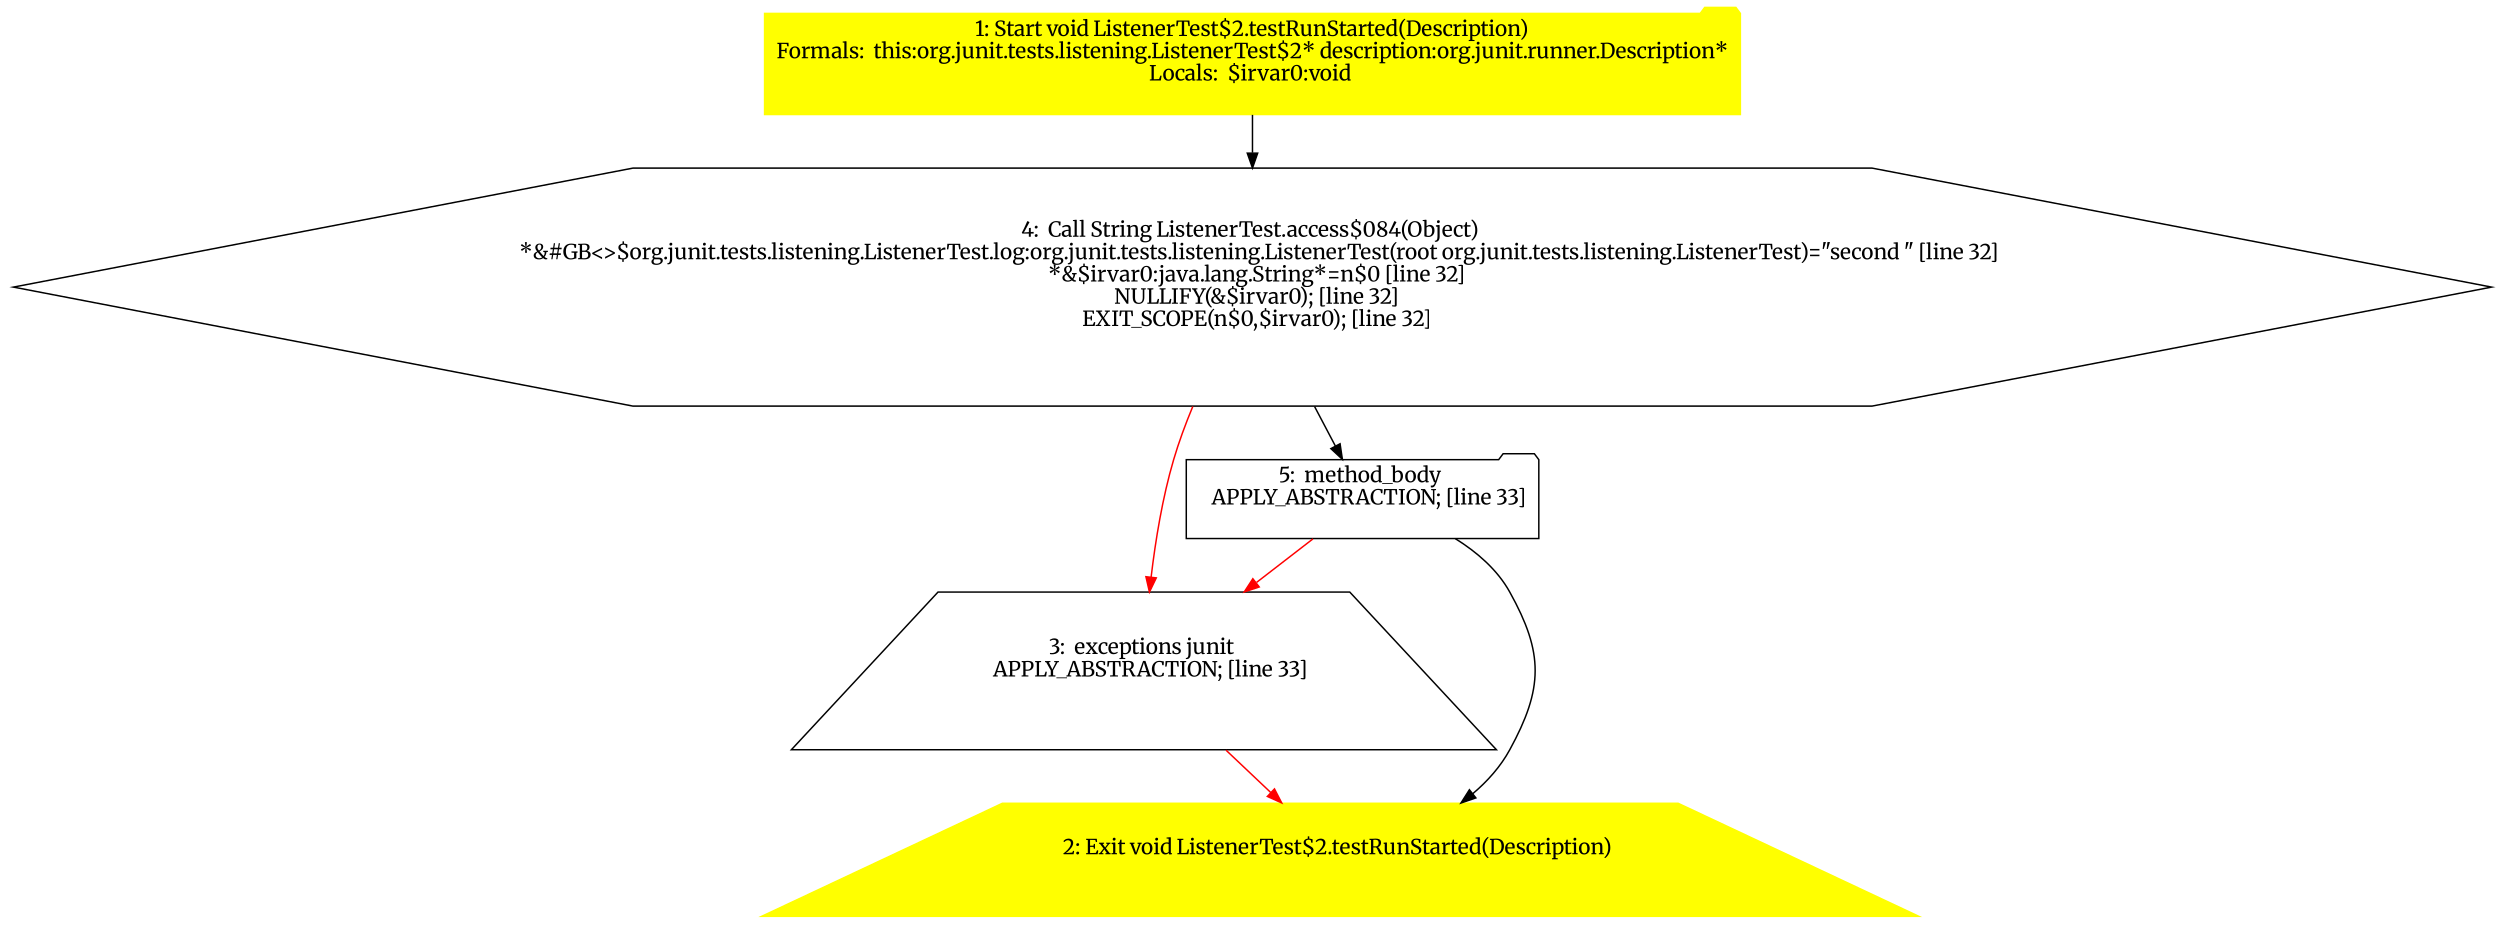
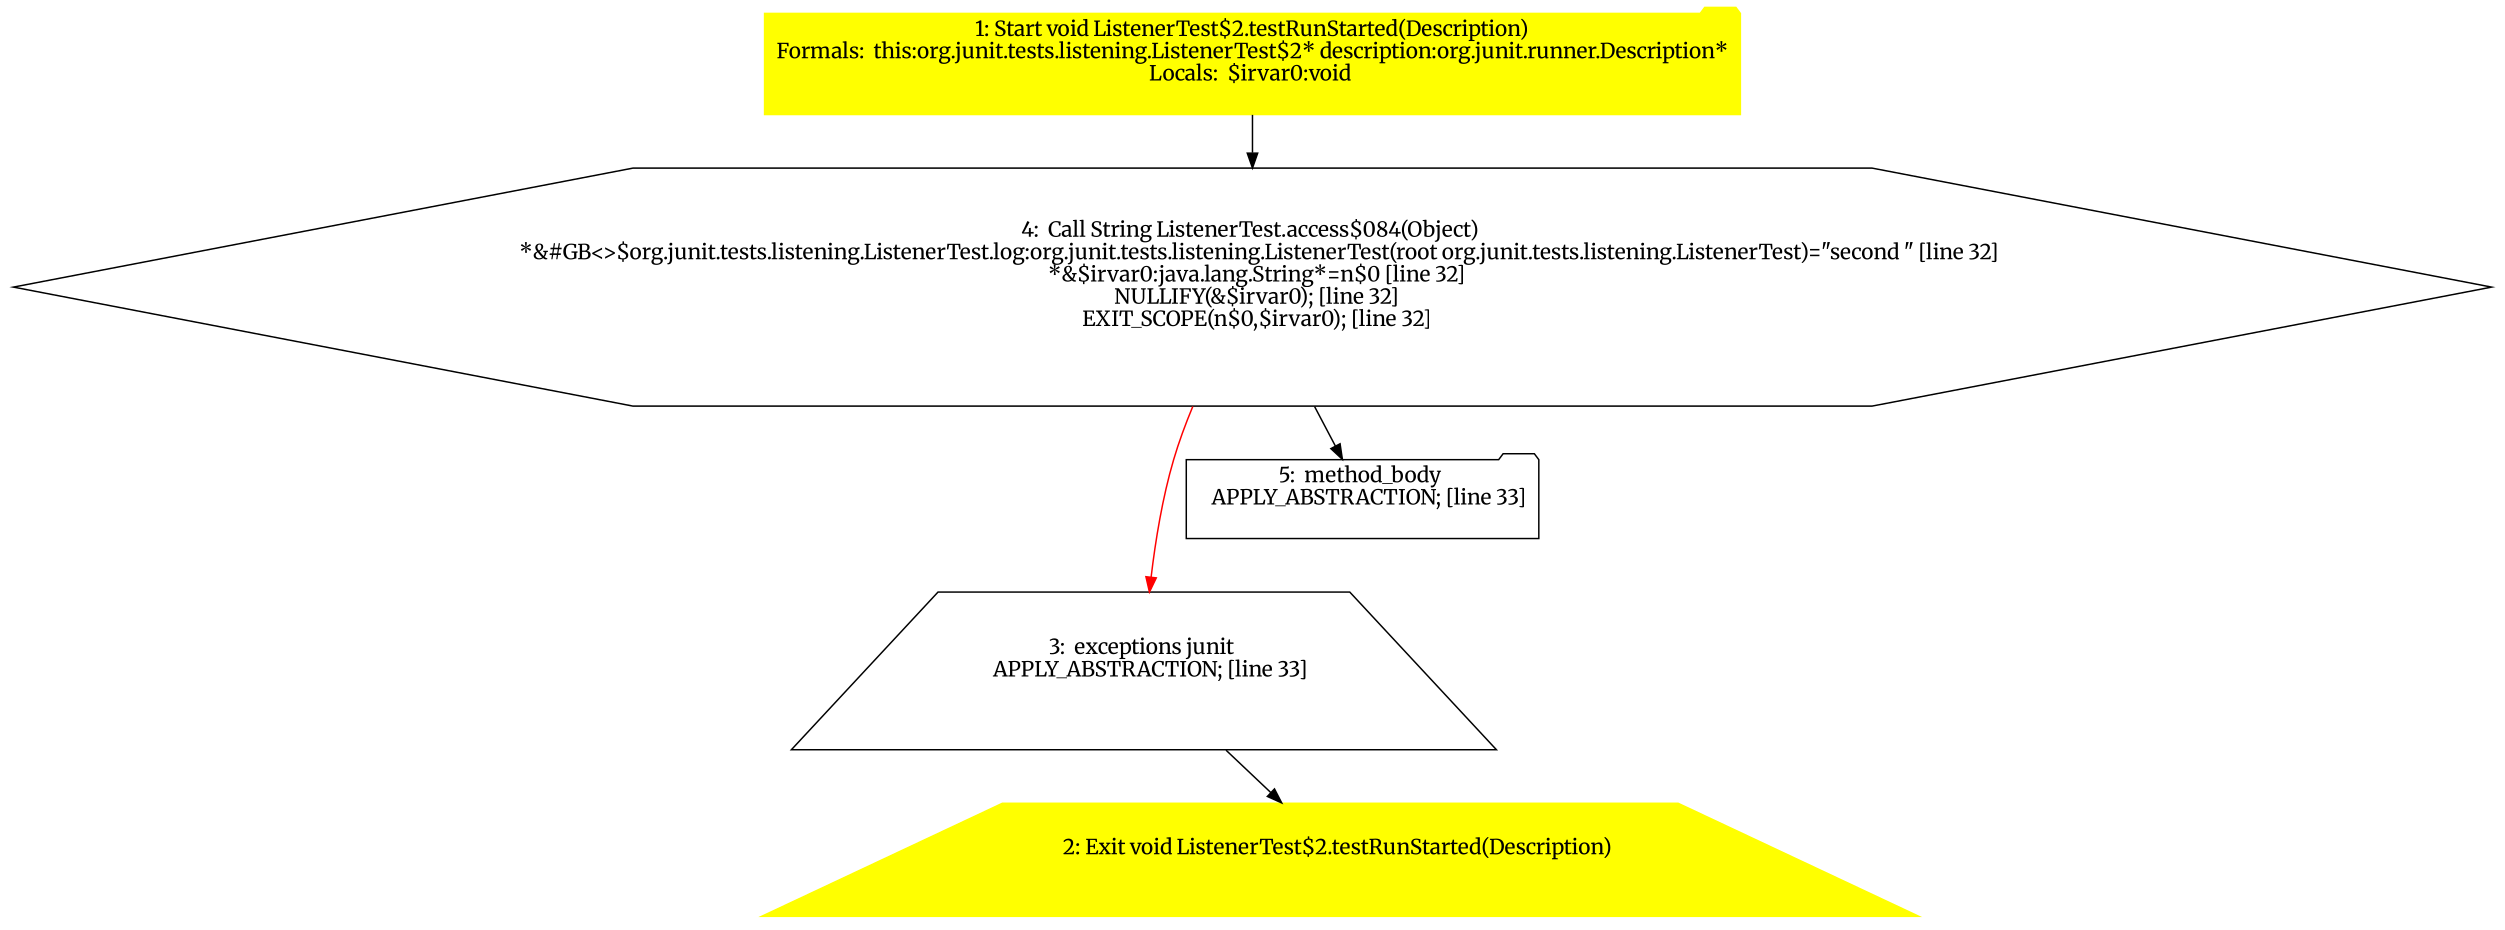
  digraph {
    fontname=Merriweather
    node [fontname=Merriweather shape=folder]
    edge [fontname=Merriweather]
    n1 [color=yellow label="1: Start void ListenerTest$2.testRunStarted(Description)\nFormals:  this:org.junit.tests.listening.ListenerTest$2* description:org.junit.runner.Description*\nLocals:  $irvar0:void \n  " style=filled]
    n2 [label="4:  Call String ListenerTest.access$084(Object) \n   *&#GB<>$org.junit.tests.listening.ListenerTest.log:org.junit.tests.listening.ListenerTest(root org.junit.tests.listening.ListenerTest)=\"second \" [line 32]\n  *&$irvar0:java.lang.String*=n$0 [line 32]\n  NULLIFY(&$irvar0); [line 32]\n  EXIT_SCOPE(n$0,$irvar0); [line 32]\n " shape=hexagon]
    n3 [label="3:  exceptions junit \n   APPLY_ABSTRACTION; [line 33]\n " shape=trapezium]
    n4 [label="5:  method_body \n   APPLY_ABSTRACTION; [line 33]\n "]
    n5 [color=yellow label="2: Exit void ListenerTest$2.testRunStarted(Description) \n  " shape=trapezium style=filled]
    n1 -> n2
    n2 -> n3 [color=red]
    n2 -> n4
-   n3 -> n5 [color=red]
-   n4 -> n3 [color=red]
-   n4 -> n5
+   n3 -> n5
  }
